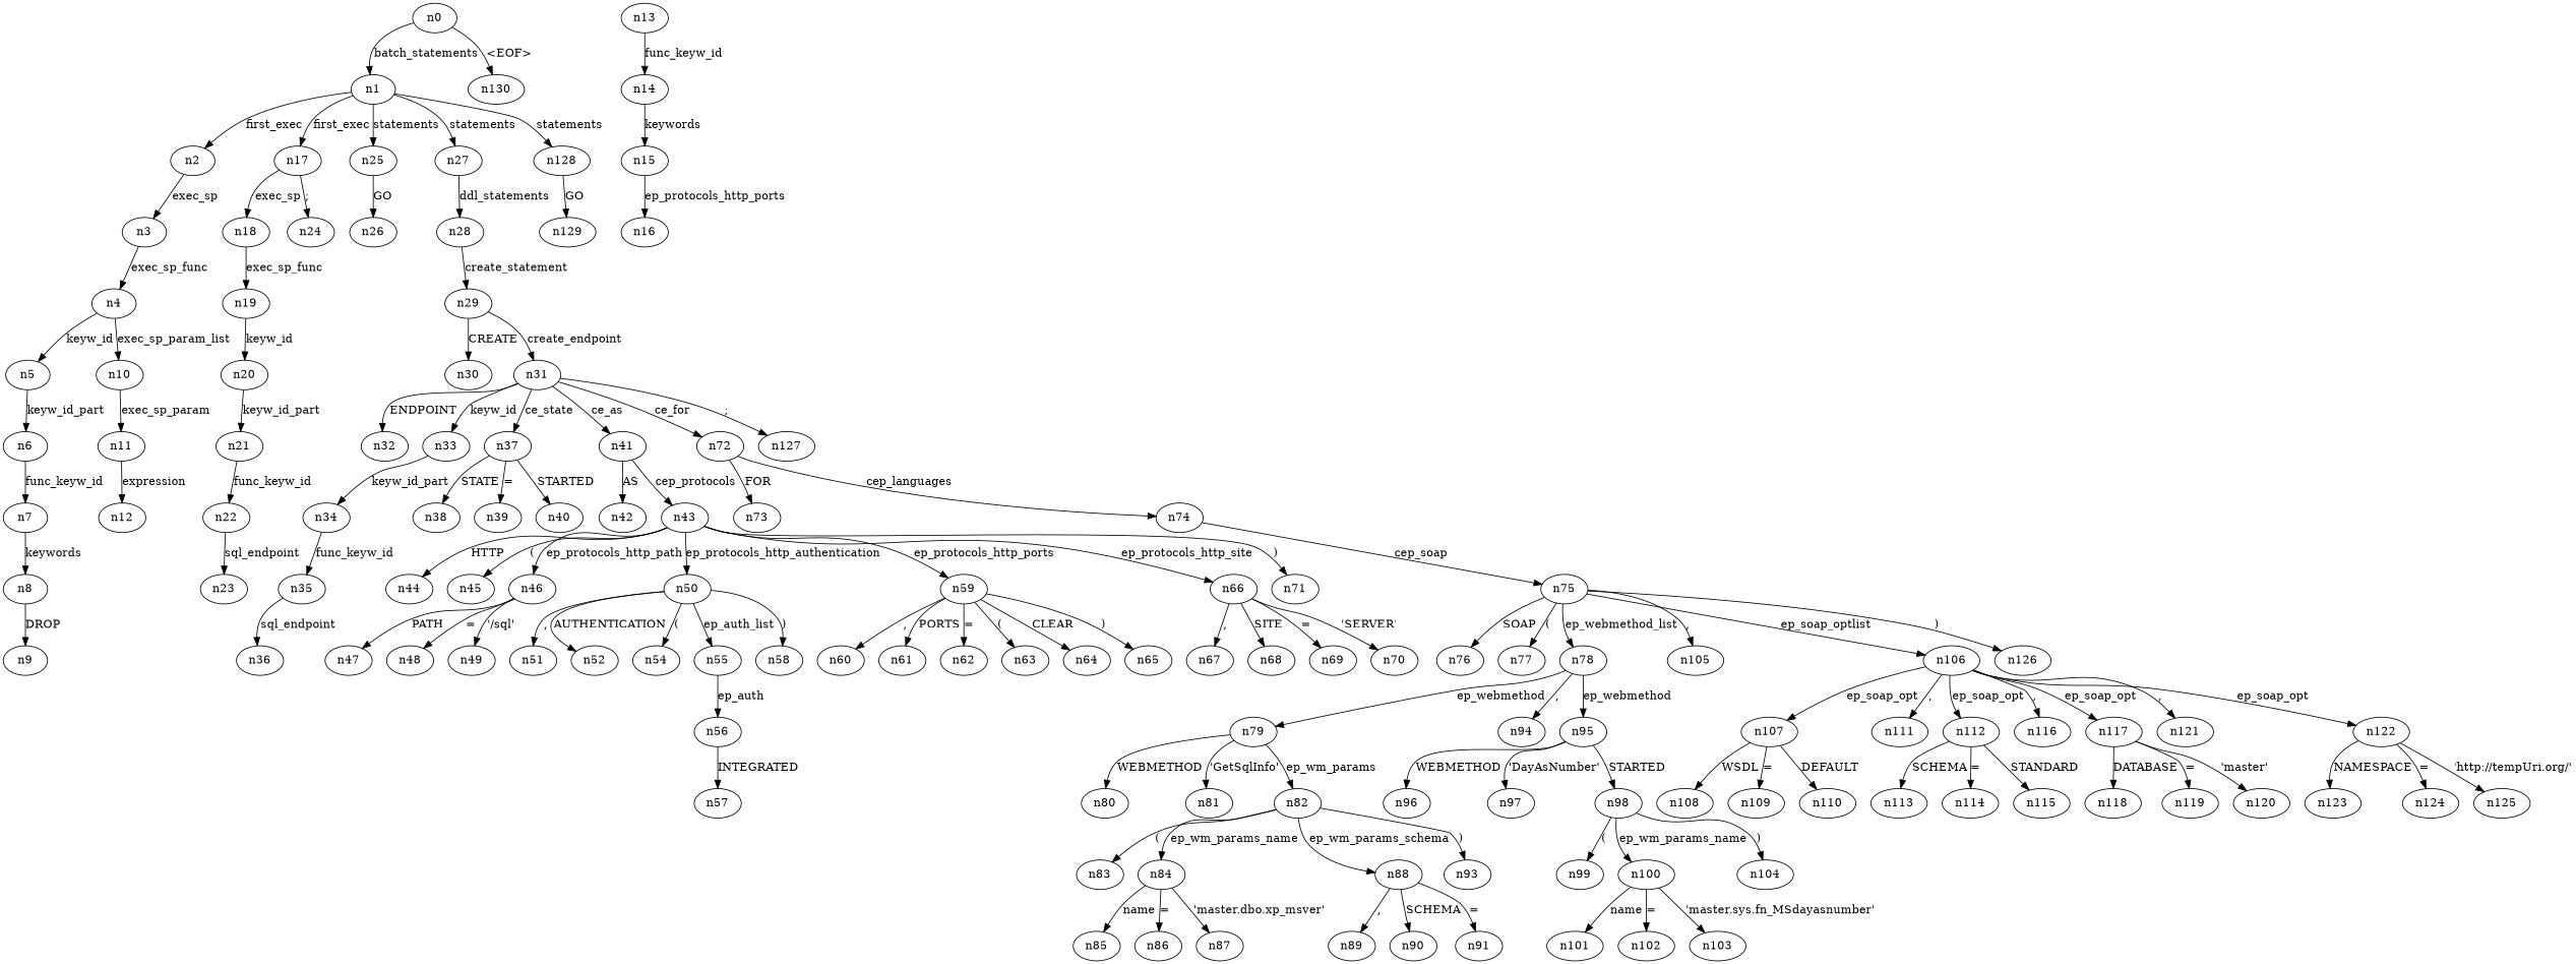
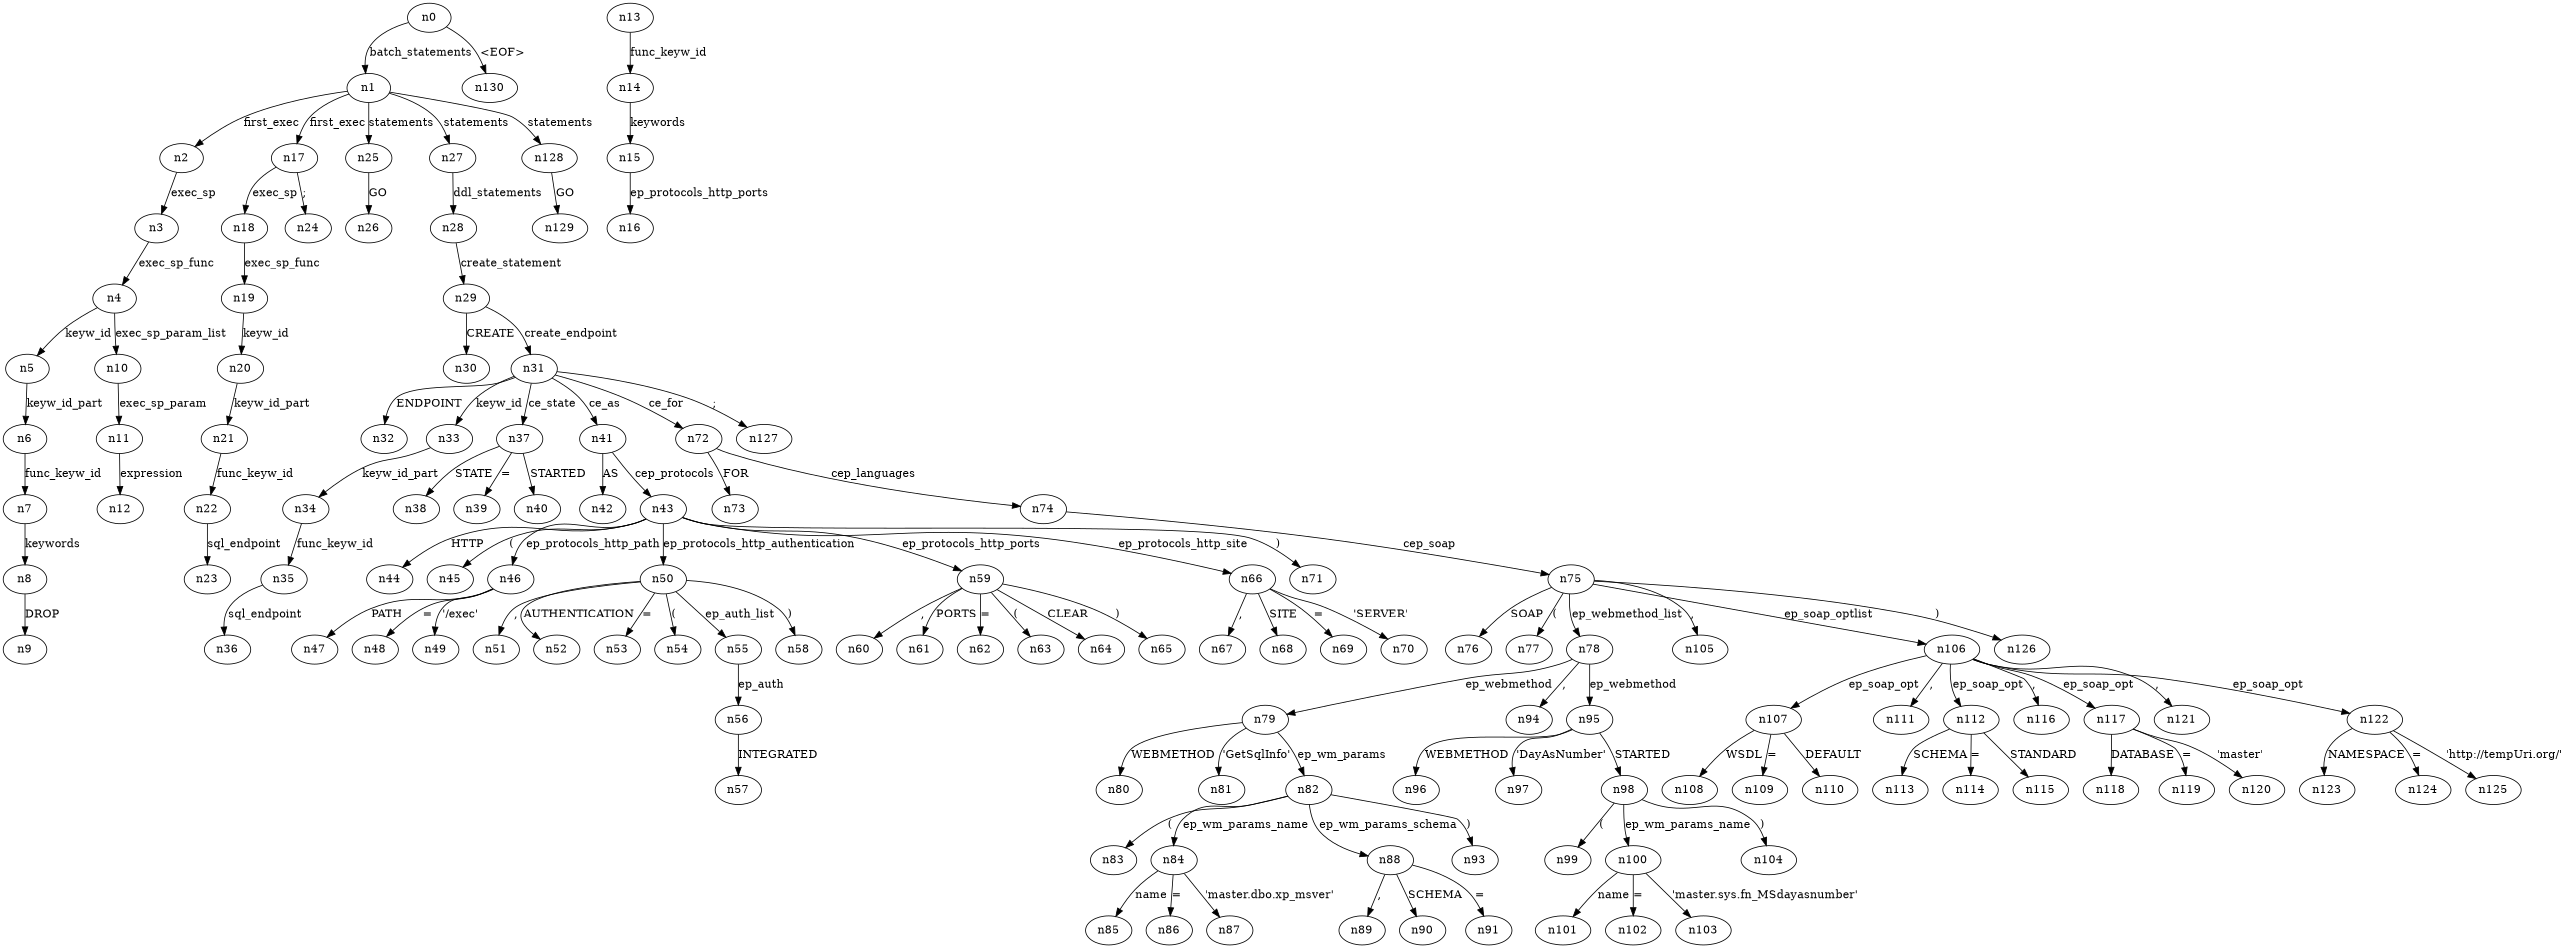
  digraph {
    n0
    n1
    n130
    n2
    n17
    n25
    n27
    n128
    n3
    n18
    n24
    n26
    n28
    n129
    n4
    n5
    n10
    n6
    n11
    n7
    n8
    n9
    n12
    n13
    n14
    n15
    n16
    n19
    n20
    n21
    n22
    n23
    n29
    n30
    n31
    n32
    n33
    n37
    n41
    n72
    n127
    n34
    n38
    n39
    n40
    n42
    n43
    n73
    n74
    n35
    n36
    n44
    n45
    n46
    n50
    n59
    n66
    n71
    n47
    n48
    n49
    n51
    n52
+   n53
    n54
    n55
    n58
    n60
    n61
    n62
    n63
    n64
    n65
    n67
    n68
    n69
    n70
    n56
    n57
    n75
    n76
    n77
    n78
    n105
    n106
    n126
    n79
    n94
    n95
    n107
    n111
    n112
    n116
    n117
    n121
    n122
    n80
    n81
    n82
    n96
    n97
    n98
    n83
    n84
    n88
    n93
    n85
    n86
    n87
    n89
    n90
    n91
    n99
    n100
    n104
    n101
    n102
    n103
    n108
    n109
    n110
    n113
    n114
    n115
    n118
    n119
    n120
    n123
    n124
    n125
    n0 -> n1 [label=batch_statements]
    n0 -> n130 [label="<EOF>"]
    n1 -> n2 [label=first_exec]
    n1 -> n17 [label=first_exec]
    n1 -> n25 [label=statements]
    n1 -> n27 [label=statements]
    n1 -> n128 [label=statements]
    n2 -> n3 [label=exec_sp]
    n17 -> n18 [label=exec_sp]
    n17 -> n24 [label=";"]
    n25 -> n26 [label=GO]
    n27 -> n28 [label=ddl_statements]
    n128 -> n129 [label=GO]
    n3 -> n4 [label=exec_sp_func]
    n18 -> n19 [label=exec_sp_func]
    n28 -> n29 [label=create_statement]
    n4 -> n5 [label=keyw_id]
    n4 -> n10 [label=exec_sp_param_list]
    n5 -> n6 [label=keyw_id_part]
    n10 -> n11 [label=exec_sp_param]
    n6 -> n7 [label=func_keyw_id]
    n11 -> n12 [label=expression]
    n7 -> n8 [label=keywords]
    n8 -> n9 [label=DROP]
    n13 -> n14 [label=func_keyw_id]
    n14 -> n15 [label=keywords]
    n15 -> n16 [label=ep_protocols_http_ports]
    n19 -> n20 [label=keyw_id]
    n20 -> n21 [label=keyw_id_part]
    n21 -> n22 [label=func_keyw_id]
    n22 -> n23 [label=sql_endpoint]
    n29 -> n30 [label=CREATE]
    n29 -> n31 [label=create_endpoint]
    n31 -> n32 [label=ENDPOINT]
    n31 -> n33 [label=keyw_id]
    n31 -> n37 [label=ce_state]
    n31 -> n41 [label=ce_as]
    n31 -> n72 [label=ce_for]
    n31 -> n127 [label=";"]
    n33 -> n34 [label=keyw_id_part]
    n37 -> n38 [label=STATE]
    n37 -> n39 [label="="]
    n37 -> n40 [label=STARTED]
    n41 -> n42 [label=AS]
    n41 -> n43 [label=cep_protocols]
    n72 -> n73 [label=FOR]
    n72 -> n74 [label=cep_languages]
    n34 -> n35 [label=func_keyw_id]
    n43 -> n44 [label=HTTP]
    n43 -> n45 [label="("]
    n43 -> n46 [label=ep_protocols_http_path]
    n43 -> n50 [label=ep_protocols_http_authentication]
    n43 -> n59 [label=ep_protocols_http_ports]
    n43 -> n66 [label=ep_protocols_http_site]
    n43 -> n71 [label=")"]
    n74 -> n75 [label=cep_soap]
    n35 -> n36 [label=sql_endpoint]
    n46 -> n47 [label=PATH]
    n46 -> n48 [label="="]
-   n46 -> n49 [label="'/sql'"]
+   n46 -> n49 [label="'/exec'"]
    n50 -> n51 [label=","]
    n50 -> n52 [label=AUTHENTICATION]
+   n50 -> n53 [label="="]
    n50 -> n54 [label="("]
    n50 -> n55 [label=ep_auth_list]
    n50 -> n58 [label=")"]
    n59 -> n60 [label=","]
    n59 -> n61 [label=PORTS]
    n59 -> n62 [label="="]
    n59 -> n63 [label="("]
    n59 -> n64 [label=CLEAR]
    n59 -> n65 [label=")"]
    n66 -> n67 [label=","]
    n66 -> n68 [label=SITE]
    n66 -> n69 [label="="]
    n66 -> n70 [label="'SERVER'"]
    n55 -> n56 [label=ep_auth]
    n56 -> n57 [label=INTEGRATED]
    n75 -> n76 [label=SOAP]
    n75 -> n77 [label="("]
    n75 -> n78 [label=ep_webmethod_list]
    n75 -> n105 [label=","]
    n75 -> n106 [label=ep_soap_optlist]
    n75 -> n126 [label=")"]
    n78 -> n79 [label=ep_webmethod]
    n78 -> n94 [label=","]
    n78 -> n95 [label=ep_webmethod]
    n106 -> n107 [label=ep_soap_opt]
    n106 -> n111 [label=","]
    n106 -> n112 [label=ep_soap_opt]
    n106 -> n116 [label=","]
    n106 -> n117 [label=ep_soap_opt]
    n106 -> n121 [label=","]
    n106 -> n122 [label=ep_soap_opt]
    n79 -> n80 [label=WEBMETHOD]
    n79 -> n81 [label="'GetSqlInfo'"]
    n79 -> n82 [label=ep_wm_params]
    n95 -> n96 [label=WEBMETHOD]
    n95 -> n97 [label="'DayAsNumber'"]
    n95 -> n98 [label=STARTED]
    n107 -> n108 [label=WSDL]
    n107 -> n109 [label="="]
    n107 -> n110 [label=DEFAULT]
    n112 -> n113 [label=SCHEMA]
    n112 -> n114 [label="="]
    n112 -> n115 [label=STANDARD]
    n117 -> n118 [label=DATABASE]
    n117 -> n119 [label="="]
    n117 -> n120 [label="'master'"]
    n122 -> n123 [label=NAMESPACE]
    n122 -> n124 [label="="]
    n122 -> n125 [label="'http://tempUri.org/'"]
    n82 -> n83 [label="("]
    n82 -> n84 [label=ep_wm_params_name]
    n82 -> n88 [label=ep_wm_params_schema]
    n82 -> n93 [label=")"]
    n98 -> n99 [label="("]
    n98 -> n100 [label=ep_wm_params_name]
    n98 -> n104 [label=")"]
    n84 -> n85 [label=name]
    n84 -> n86 [label="="]
    n84 -> n87 [label="'master.dbo.xp_msver'"]
    n88 -> n89 [label=","]
    n88 -> n90 [label=SCHEMA]
    n88 -> n91 [label="="]
    n100 -> n101 [label=name]
    n100 -> n102 [label="="]
    n100 -> n103 [label="'master.sys.fn_MSdayasnumber'"]
  }
